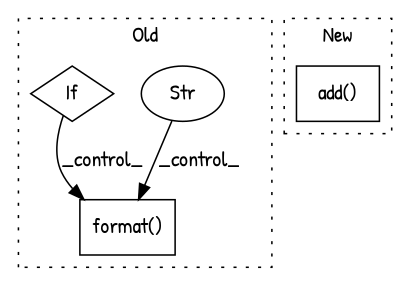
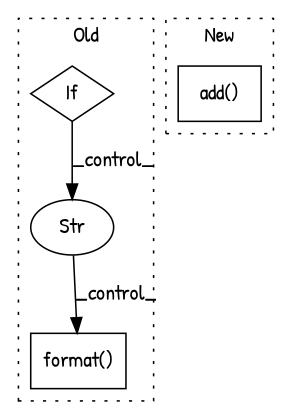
  digraph {
    fontname="Patrick Hand"
    node [a=75 fontname="Patrick Hand" shape=box]
    edge [fontname="Patrick Hand"]
    n1 [l="78,14" label="format()" s="2252,2349"]
    n2 [a=66 l=53 label=Str s=2252 shape=ellipse]
    n3 [a=96 l=3 label=If s=2206 shape=diamond]
    n4 [l="8,1" label="add()" s="2529,2541"]
    subgraph cluster_1 {
      label=Old
      style=dotted
      n1
      n2
      n3
    }
    subgraph cluster_2 {
      label=New
      style=dotted
      n4
    }
    n2 -> n1 [label=_control_]
-   n3 -> n1 [label=_control_]
+   n3 -> n2 [label=_control_]
  }
